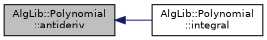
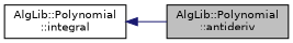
  digraph {
    rankdir=LR
    node [color=black fontname=Helvetica fontsize=10 shape=record style=filled]
    n1 [fillcolor=grey75 fontcolor=black height=0.2 label="AlgLib::Polynomial\l::antideriv" width=0.4]
    n2 [fillcolor=white height=0.2 label="AlgLib::Polynomial\l::integral" width=0.4]
-   n1 -> n2 [color=midnightblue dir=back fontname=Helvetica fontsize=10 labelfontname=Helvetica labelfontsize=10 style=solid]
+   n2 -> n1 [color=midnightblue dir=back fontname=Helvetica fontsize=10 labelfontname=Helvetica labelfontsize=10 style=solid]
  }
